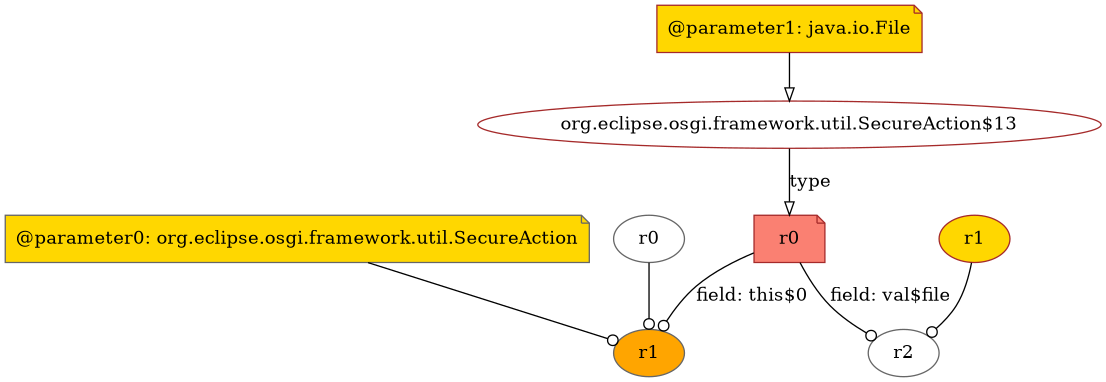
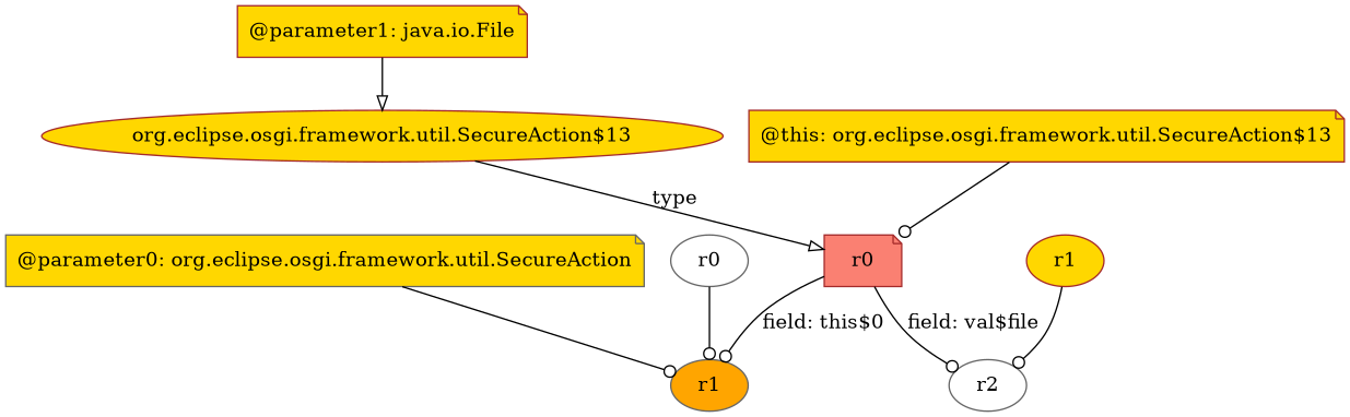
  digraph {
    node [color=brown fillcolor=gold shape=ellipse style=filled]
    edge [arrowhead=odot]
    n1 [fillcolor=salmon label=r0 shape=note]
    n2 [color=gray40 fillcolor=orange label=r1]
    n3 [color=gray40 fillcolor=white label=r2]
    n4 [label=r1]
-   n5 [fillcolor=white label="org.eclipse.osgi.framework.util.SecureAction$13"]
+   n5 [label="org.eclipse.osgi.framework.util.SecureAction$13"]
    n6 [color=gray40 label="@parameter0: org.eclipse.osgi.framework.util.SecureAction" shape=note]
    n7 [label="@parameter1: java.io.File" shape=note]
    n8 [color=gray40 fillcolor=white label=r0]
+   n9 [label="@this: org.eclipse.osgi.framework.util.SecureAction$13" shape=note]
    n1 -> n2 [label="field: this$0"]
    n1 -> n3 [label="field: val$file"]
    n4 -> n3
    n5 -> n1 [arrowhead=onormal label=type]
    n6 -> n2
    n7 -> n5 [arrowhead=onormal]
    n8 -> n2
+   n9 -> n1
  }
